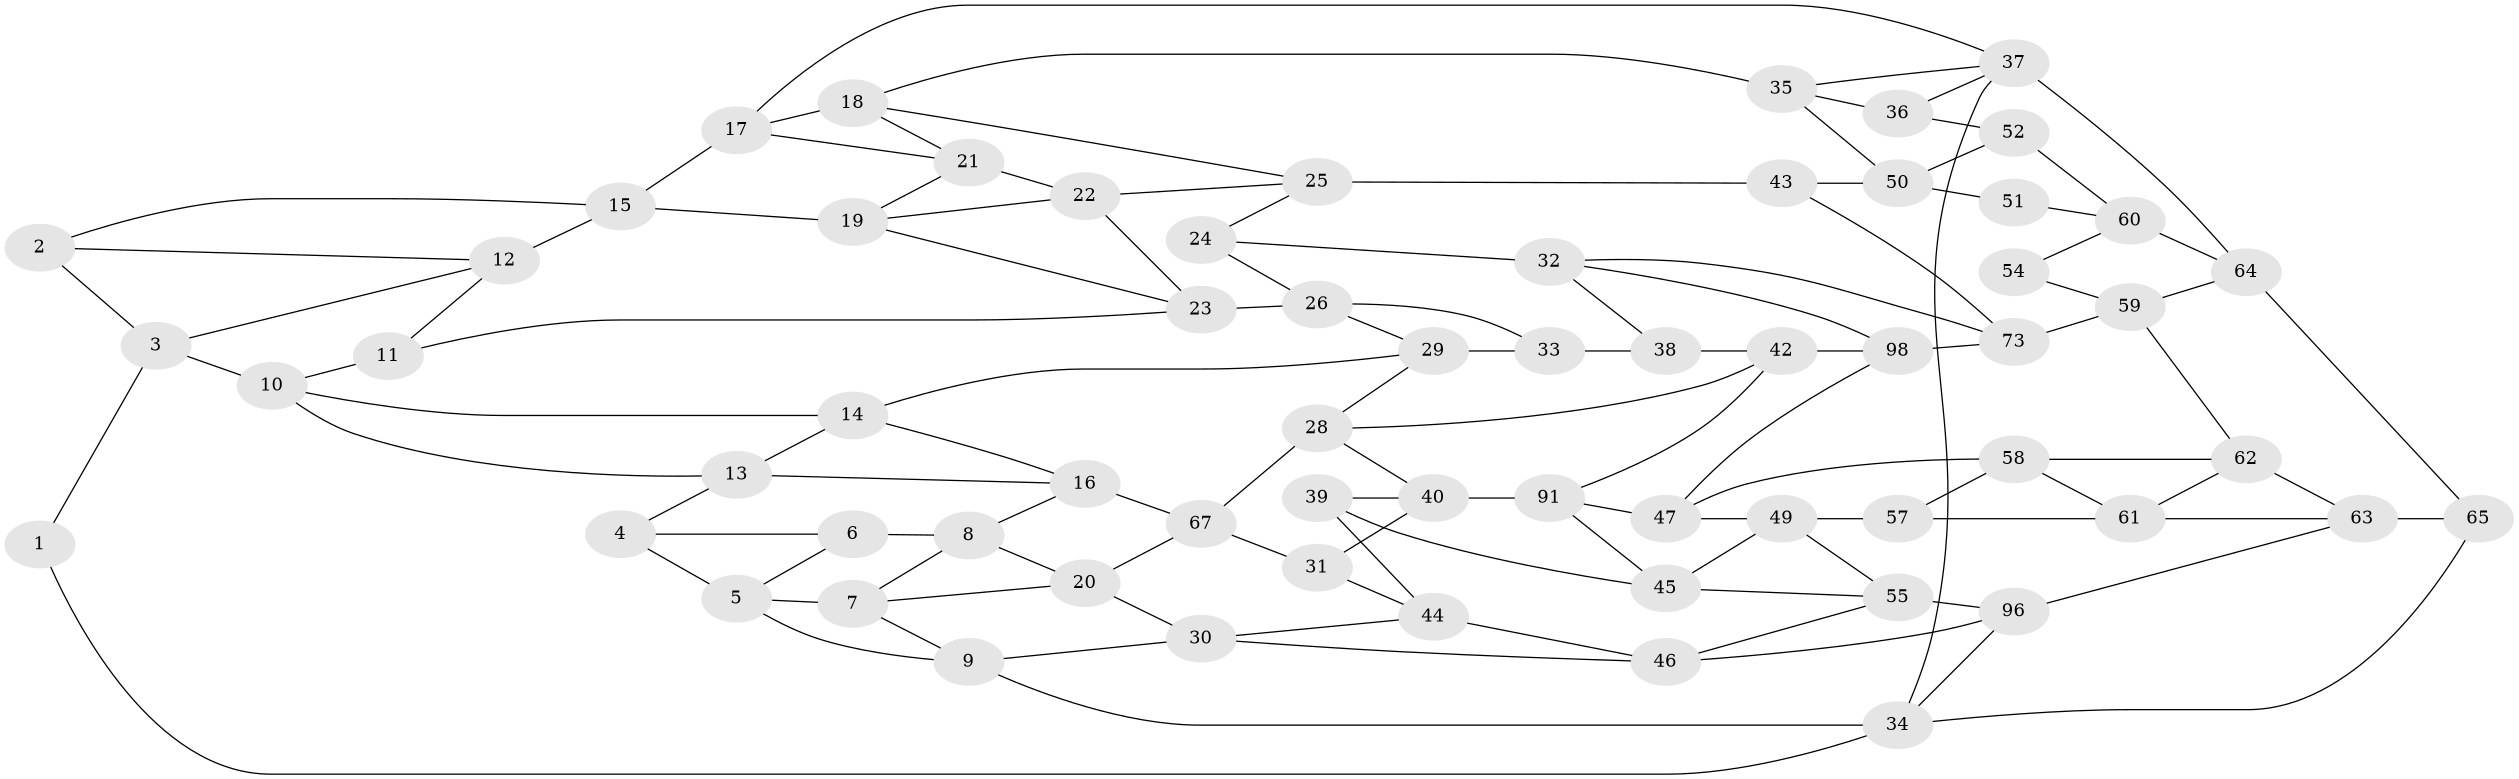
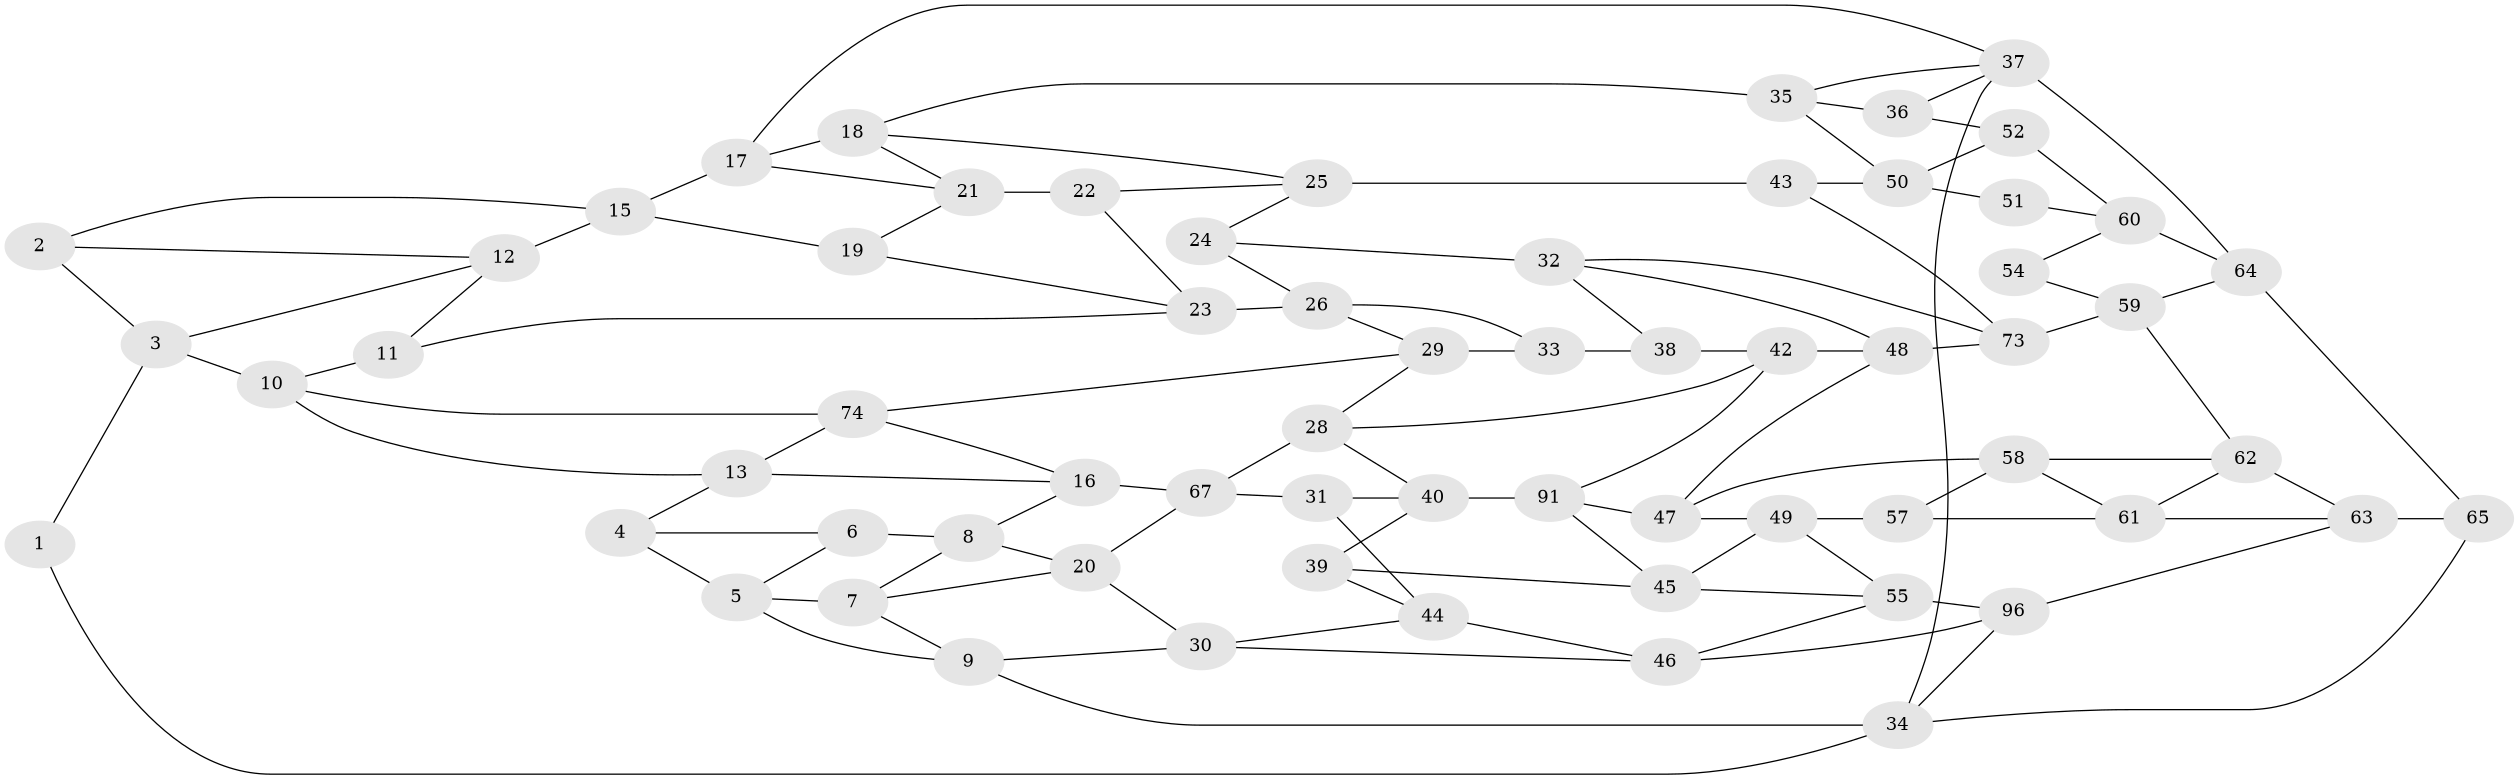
  graph {
    rankdir=LR
    node [color=gray90 style=filled]
    edge [weight=1.0]
    1
    3
    34
    12
    10
    37
    n7 [label=96]
    65
    2
    15
    17
    19
    13
    11
-   14
+   14 [label=74]
    4
    5
    6
    7
    9
    8
    16
    20
    30
    n25 [label=67]
    44
    46
    23
    29
    26
    33
    18
    21
    22
    28
    31
    25
    35
    64
    43
    36
    50
    24
    32
    38
-   48 [label=98]
+   48
    n47 [label=73]
    40
    42
    n50 [label=91]
    55
    59
    63
    52
    51
    60
    39
    45
    49
    47
    58
    57
    61
    62
    54
    1 -- 3
    1 -- 34
    3 -- 12
    3 -- 10
    34 -- 37 [weight=2.0]
    34 -- n7
    34 -- 65
    12 -- 15
    10 -- 13
    10 -- 11
    10 -- 14
    37 -- 64
    n7 -- 63
    2 -- 3
    2 -- 12
    2 -- 15
    15 -- 17
    15 -- 19
    17 -- 37
    17 -- 18
    17 -- 21
    19 -- 23
    19 -- 21
-   19 -- 22
    13 -- 14
    13 -- 16
    11 -- 12
    11 -- 23
    14 -- 16
    14 -- 29
    4 -- 13
    4 -- 5
    4 -- 6
    5 -- 6
    5 -- 7
    5 -- 9
    6 -- 8
    7 -- 9
    7 -- 8
    7 -- 20
    9 -- 34
    9 -- 30
    8 -- 16
    8 -- 20
    16 -- n25
    20 -- 30
    20 -- n25
    30 -- 44
    30 -- 46
    n25 -- 28
    n25 -- 31
    44 -- 46
    46 -- n7
    46 -- 55
    23 -- 26
    29 -- 33
    26 -- 29
    26 -- 33
    33 -- 38 [weight=2.0]
    18 -- 21
    18 -- 25
    18 -- 35
    21 -- 22
    22 -- 23
    22 -- 25
    28 -- 29
    28 -- 40
    28 -- 42
    31 -- 44
    31 -- 40
    25 -- 43
    35 -- 37
    35 -- 36
    35 -- 50
    64 -- 65
    43 -- 50
    43 -- n47
    36 -- 37
    36 -- 52 [weight=2.0]
    50 -- 52
    50 -- 51
    24 -- 26
    24 -- 25
    24 -- 32
    32 -- 38
    32 -- 48
    32 -- n47
    38 -- 42
    48 -- n47
    n47 -- 59
    40 -- n50
    42 -- 48
    n50 -- 42
    n50 -- 45
    n50 -- 47
    55 -- n7
    59 -- 64
    59 -- 62
    63 -- 65
    52 -- 60
    51 -- 60
    60 -- 64
    39 -- 44
    39 -- 40
    39 -- 45
    45 -- 55
    45 -- 49
    49 -- 55
    49 -- 57
    47 -- 48
    47 -- 49
    47 -- 58
    58 -- 61
    58 -- 62
    57 -- 58
    57 -- 61
    61 -- 63
    61 -- 62
    62 -- 63
    54 -- 59
    54 -- 60
  }
